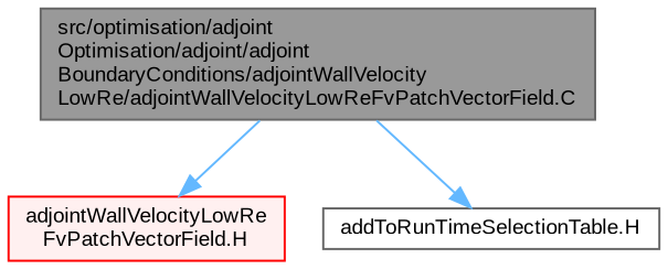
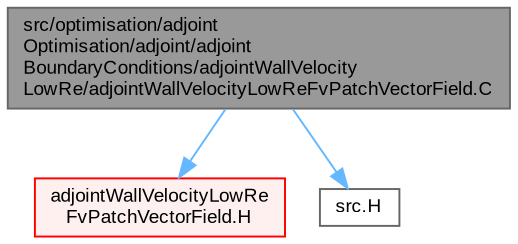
  digraph {
    fontname="Liberation Sans"
    node [fontname="Liberation Sans" fontsize=10 shape=box style=filled]
    edge [color=steelblue1 fontname="Liberation Sans" fontsize=10 labelfontname=Helvetica labelfontsize=10 style=solid]
    n1 [color=gray40 fillcolor=grey60 fontcolor=black height=0.2 label="src/optimisation/adjoint\lOptimisation/adjoint/adjoint\lBoundaryConditions/adjointWallVelocity\lLowRe/adjointWallVelocityLowReFvPatchVectorField.C" width=0.4]
    n2 [color=red fillcolor="#FFF0F0" height=0.2 label="adjointWallVelocityLowRe\lFvPatchVectorField.H" width=0.4]
-   n3 [color=grey40 fillcolor=white height=0.2 label="addToRunTimeSelectionTable.H" width=0.4]
+   n3 [color=grey40 fillcolor=white height=0.2 label="src.H" width=0.4]
    n1 -> n2
    n1 -> n3
  }
